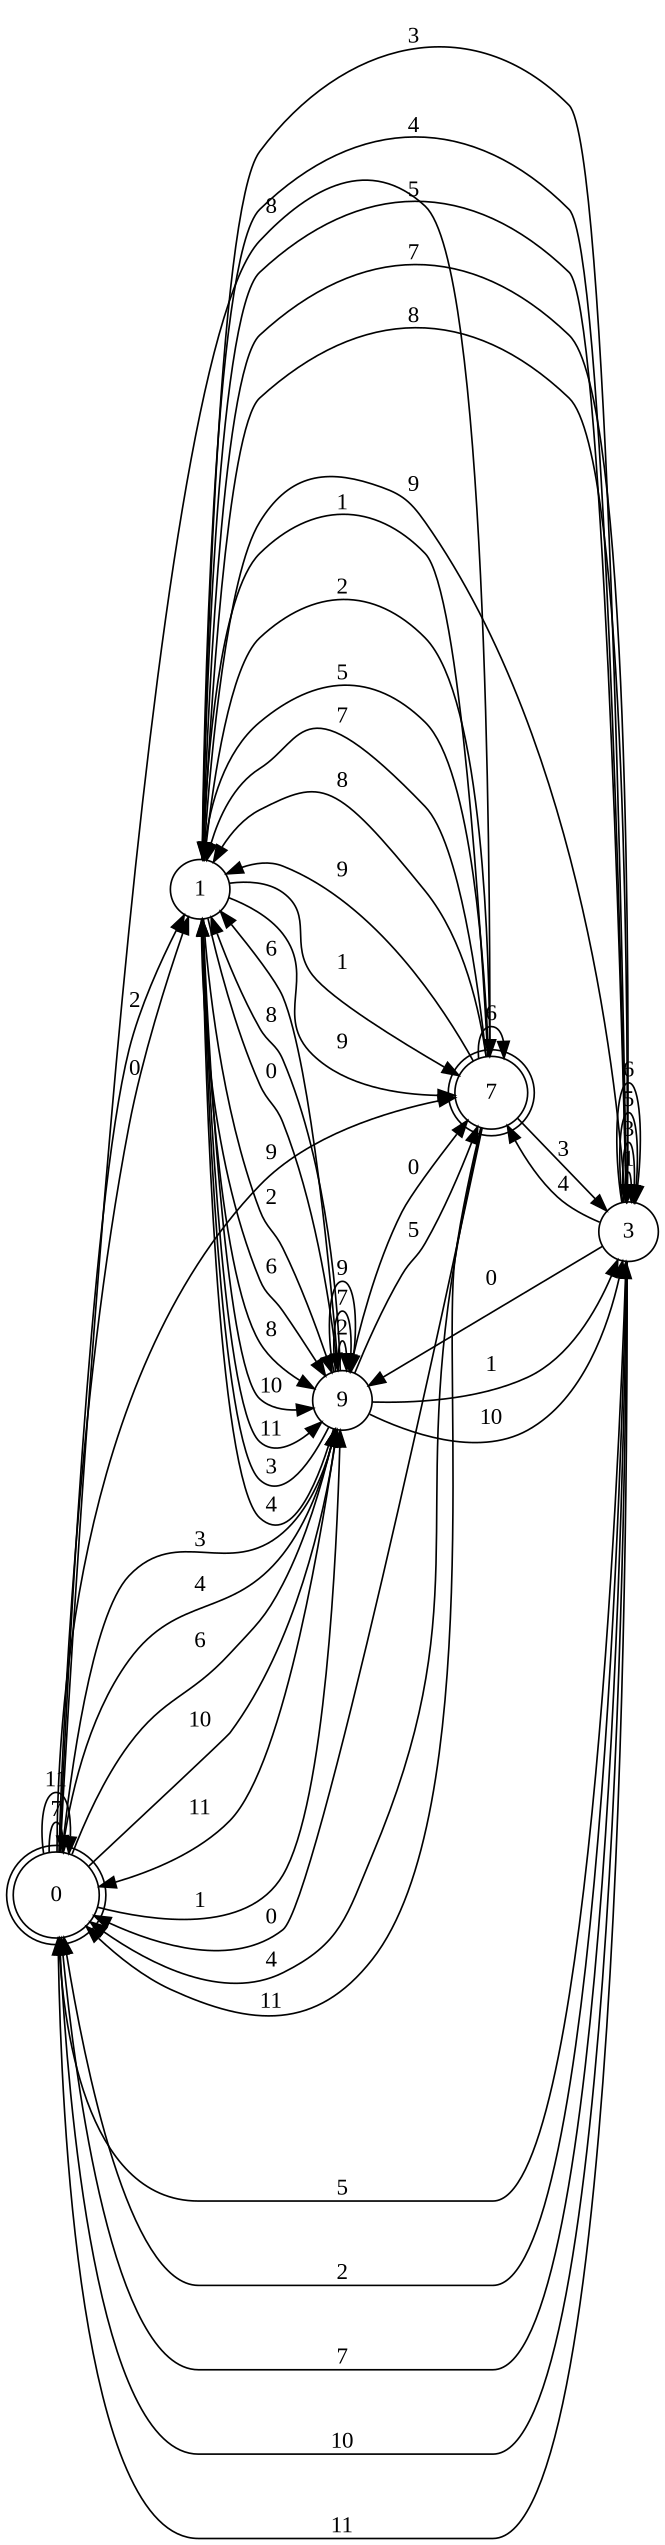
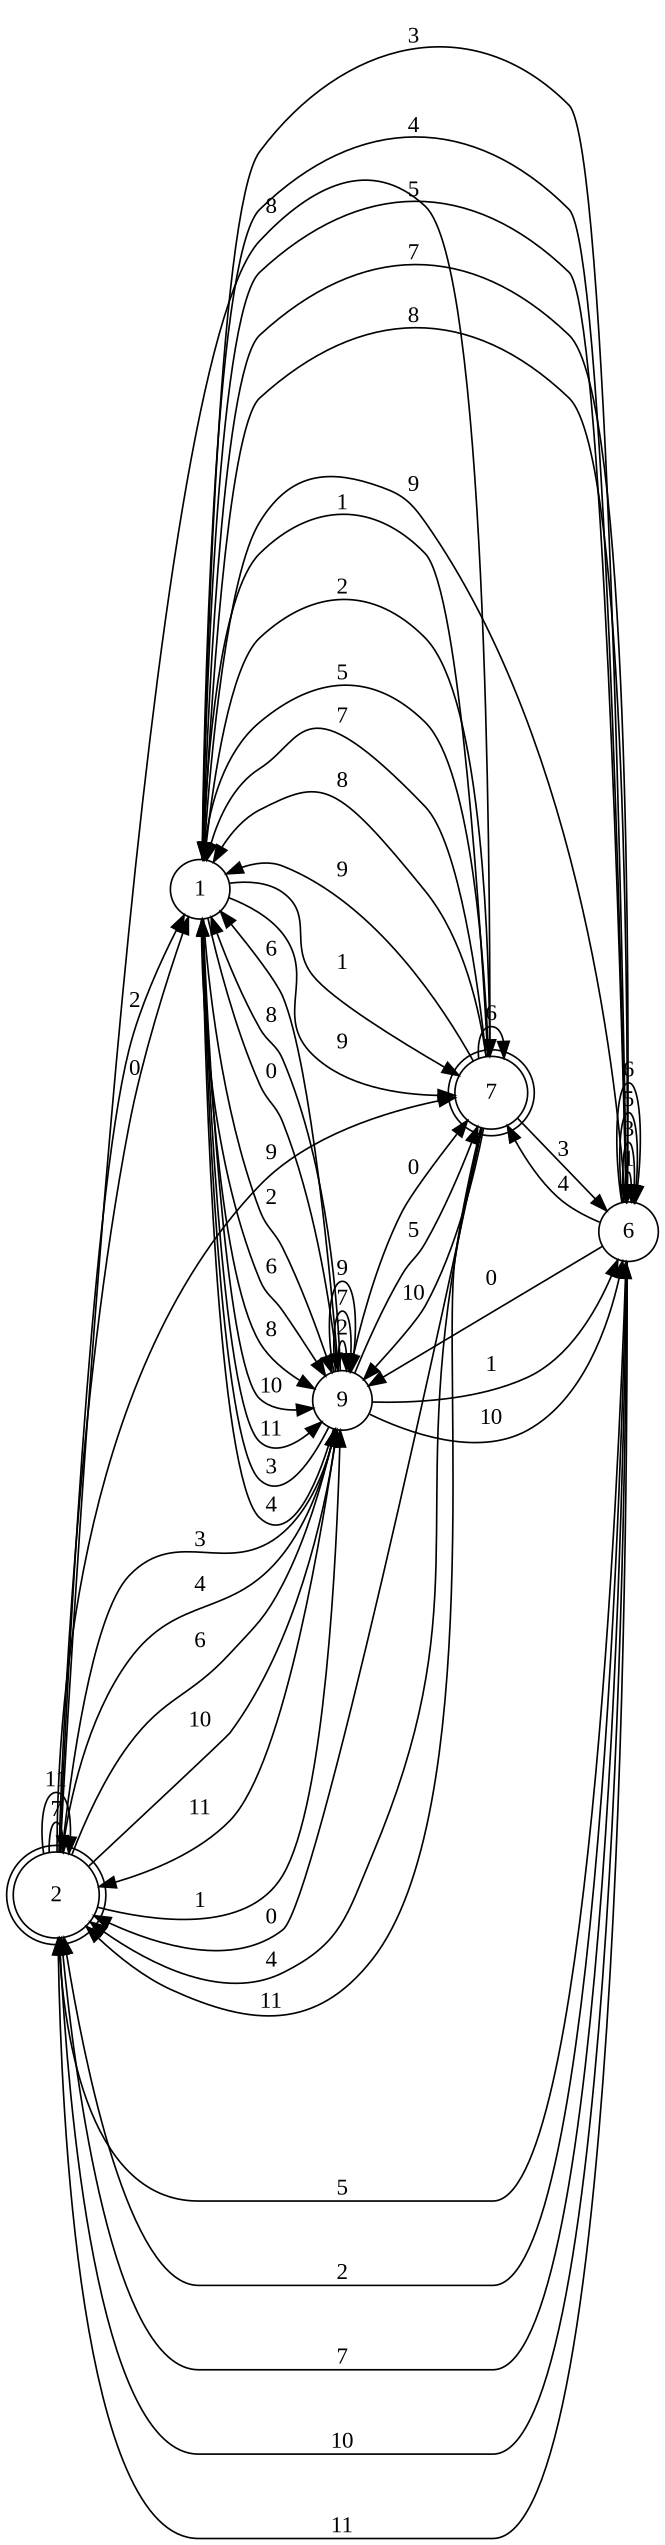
  digraph {
    fontname="Liberation Serif"
    rankdir=LR
    node [fontname="Liberation Serif" shape=circle]
    edge [fontname="Liberation Serif"]
-   n1 [label=0 shape=doublecircle]
+   n1 [label=2 shape=doublecircle]
    n2 [label=1]
    n3 [label=9]
-   n4 [label=3]
+   n4 [label=6]
    n5 [label=7 shape=doublecircle]
    n1 -> n1 [label=7]
    n1 -> n1 [label=11]
    n1 -> n2 [label=0]
    n1 -> n2 [label=2]
    n1 -> n3 [label=1]
    n1 -> n3 [label=3]
    n1 -> n3 [label=4]
    n1 -> n3 [label=6]
    n1 -> n3 [label=10]
    n1 -> n4 [label=5]
    n1 -> n5 [label=8]
    n1 -> n5 [label=9]
    n2 -> n3 [label=0]
    n2 -> n3 [label=2]
    n2 -> n3 [label=6]
    n2 -> n3 [label=8]
    n2 -> n3 [label=10]
    n2 -> n3 [label=11]
    n2 -> n4 [label=3]
    n2 -> n4 [label=4]
    n2 -> n4 [label=5]
    n2 -> n4 [label=7]
    n2 -> n5 [label=1]
    n2 -> n5 [label=9]
    n3 -> n1 [label=11]
    n3 -> n2 [label=3]
    n3 -> n2 [label=4]
    n3 -> n2 [label=6]
    n3 -> n2 [label=8]
    n3 -> n3 [label=2]
    n3 -> n3 [label=7]
    n3 -> n3 [label=9]
    n3 -> n4 [label=1]
    n3 -> n4 [label=10]
    n3 -> n5 [label=0]
    n3 -> n5 [label=5]
    n4 -> n1 [label=2]
    n4 -> n1 [label=7]
    n4 -> n1 [label=10]
    n4 -> n1 [label=11]
    n4 -> n2 [label=8]
    n4 -> n2 [label=9]
    n4 -> n3 [label=0]
    n4 -> n4 [label=1]
    n4 -> n4 [label=3]
    n4 -> n4 [label=5]
    n4 -> n4 [label=6]
    n4 -> n5 [label=4]
    n5 -> n1 [label=0]
    n5 -> n1 [label=4]
    n5 -> n1 [label=11]
    n5 -> n2 [label=1]
    n5 -> n2 [label=2]
    n5 -> n2 [label=5]
    n5 -> n2 [label=7]
    n5 -> n2 [label=8]
    n5 -> n2 [label=9]
+   n5 -> n3 [label=10]
    n5 -> n4 [label=3]
    n5 -> n5 [label=6]
  }
